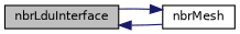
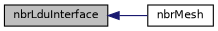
  digraph {
    rankdir=LR
    node [color=black fontname=Helvetica fontsize=10 shape=record]
    edge [color=midnightblue dir=back fontname=Helvetica fontsize=10 labelfontname=Helvetica labelfontsize=10 style=solid]
    n1 [fillcolor=grey75 fontcolor=black height=0.2 label=nbrLduInterface style=filled width=0.4]
    n2 [height=0.2 label=nbrMesh width=0.4]
    n1 -> n2
-   n2 -> n1
  }
